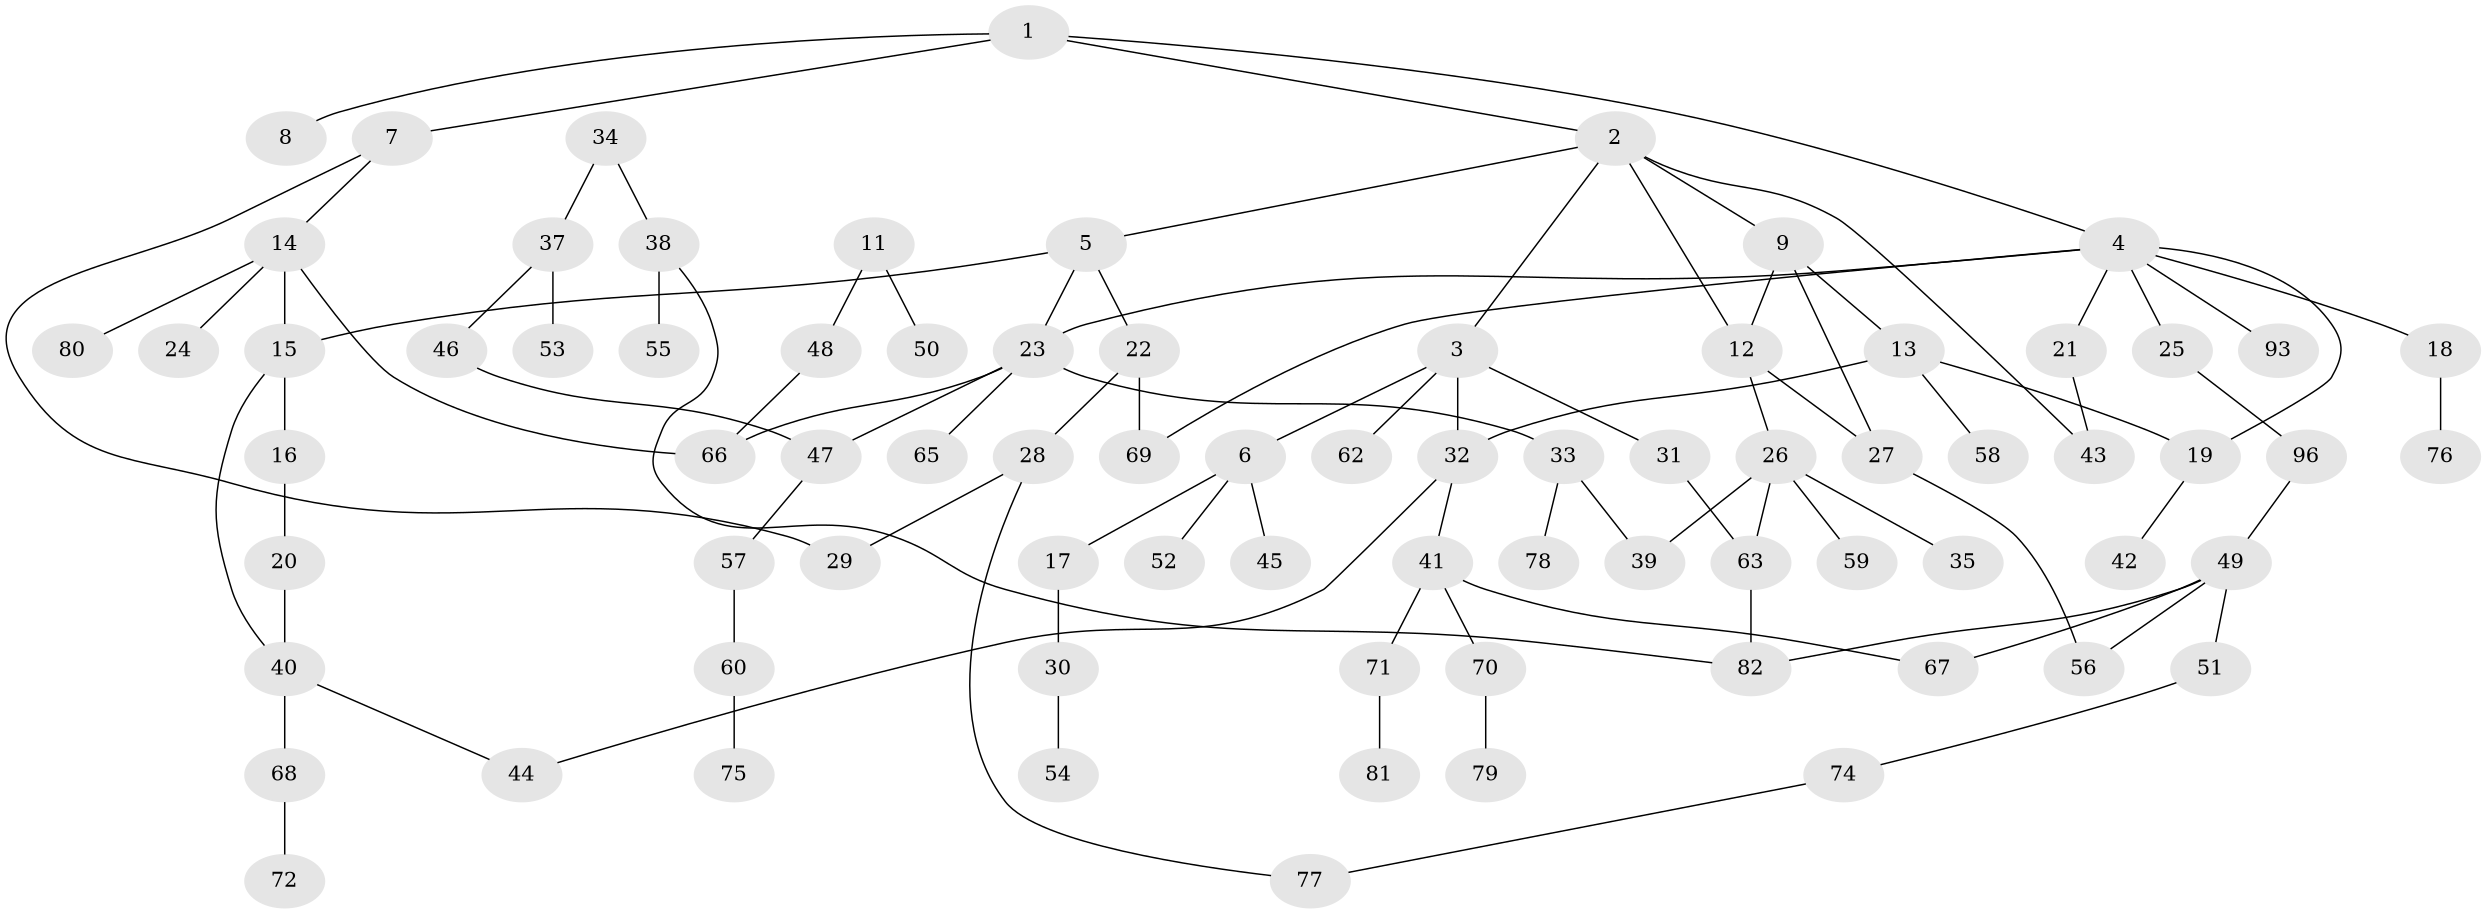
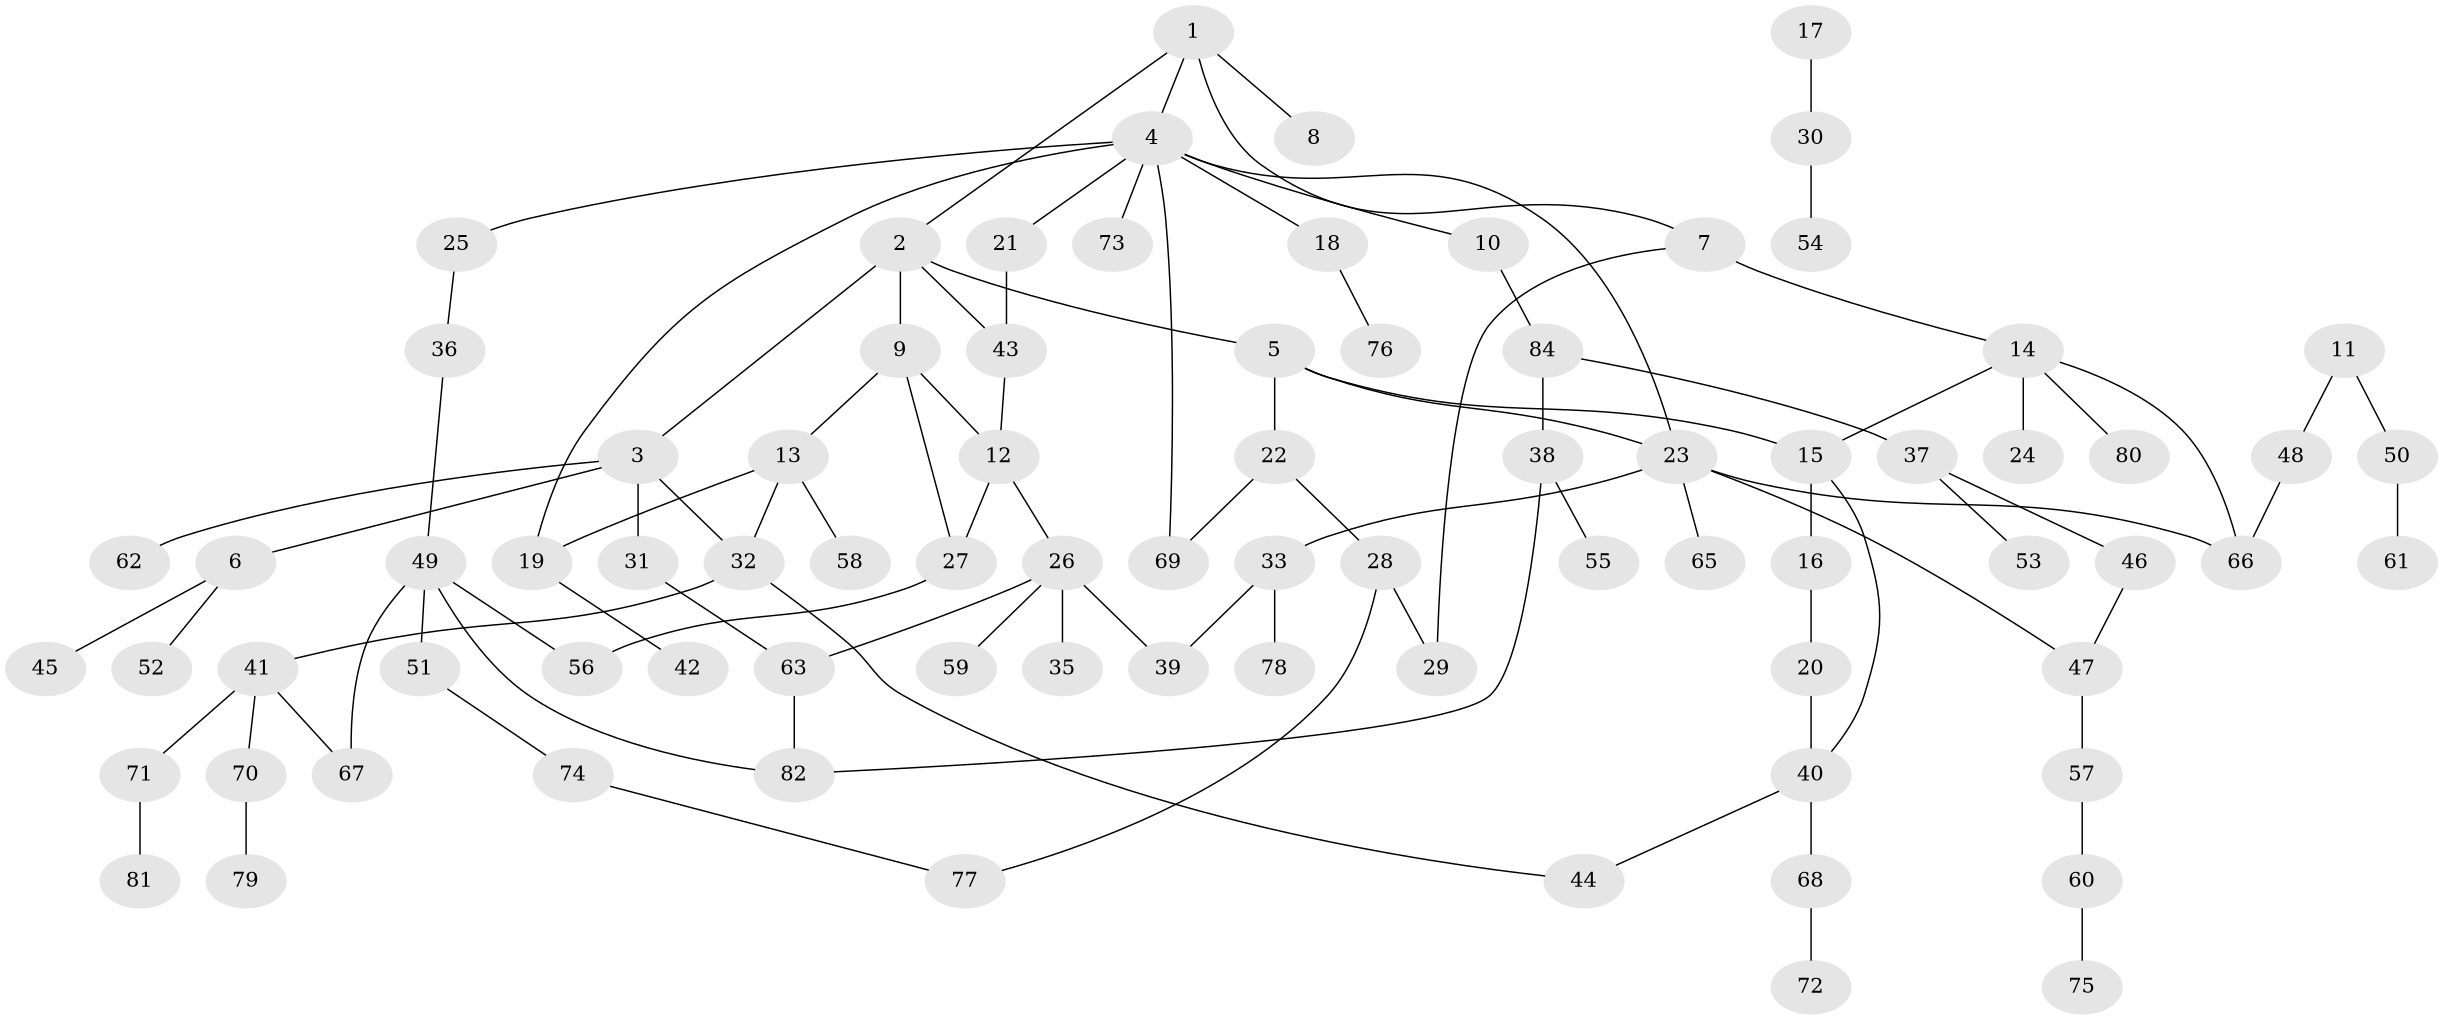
  graph {
    node [color=gray90 style=filled]
    1
    2
    4
    7
    8
    3
    5
    9
    12
    43
+   10
    18
    19
    21
    23
    25
    69
-   73 [label=93]
+   73
    14
    29
    6
    31
    62
    32
    15
    22
    13
    27
    26
    17
    45
    52
    11
    48
    50
    63
-   34
+   34 [label=84]
    76
    42
    66
    33
    47
    65
-   36 [label=96]
+   36
    16
    40
    28
    30
    24
    80
    58
    56
    37
    38
+   61
    35
    39
    59
    41
    44
    20
    68
    54
    77
    78
    57
    49
    82
    67
    70
    71
    46
    53
    55
    51
    72
    79
    81
    60
    74
    75
    1 -- 2
    1 -- 4
    1 -- 7
    1 -- 8
    2 -- 3
    2 -- 5
    2 -- 9
-   2 -- 12
+   43 -- 12
    2 -- 43
+   4 -- 10
    4 -- 18
    4 -- 19
    4 -- 21
    4 -- 23
    4 -- 25
    4 -- 69
    4 -- 73
    7 -- 14
    7 -- 29
    3 -- 6
    3 -- 31
    3 -- 62
    3 -- 32
    5 -- 23
    5 -- 15
    5 -- 22
    9 -- 12
    9 -- 13
    9 -- 27
    12 -- 27
    12 -- 26
+   10 -- 34
    18 -- 76
    19 -- 42
    21 -- 43
    23 -- 66
    23 -- 33
    23 -- 47
    23 -- 65
    25 -- 36
    14 -- 15
    14 -- 66
    14 -- 24
    14 -- 80
-   6 -- 17
    6 -- 45
    6 -- 52
    31 -- 63
    32 -- 41
    32 -- 44
    15 -- 16
    15 -- 40
    22 -- 69
    22 -- 28
    13 -- 19
    13 -- 32
    13 -- 58
    27 -- 56
    26 -- 63
    26 -- 35
    26 -- 39
    26 -- 59
    17 -- 30
    11 -- 48
    11 -- 50
    48 -- 66
+   50 -- 61
    63 -- 82
    34 -- 37
    34 -- 38
    33 -- 39
    33 -- 78
    47 -- 57
    36 -- 49
    16 -- 20
    40 -- 44
    40 -- 68
    28 -- 29
    28 -- 77
    30 -- 54
    37 -- 46
    37 -- 53
    38 -- 82
    38 -- 55
    41 -- 67
    41 -- 70
    41 -- 71
    20 -- 40
    68 -- 72
    57 -- 60
    49 -- 56
    49 -- 82
    49 -- 67
    49 -- 51
    70 -- 79
    71 -- 81
    46 -- 47
    51 -- 74
    60 -- 75
    74 -- 77
  }
